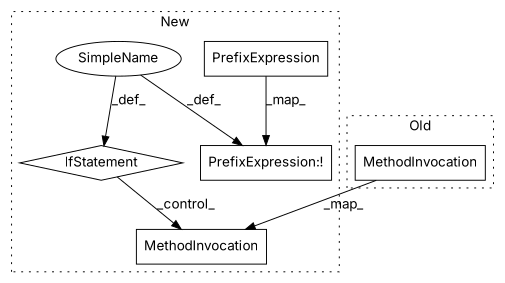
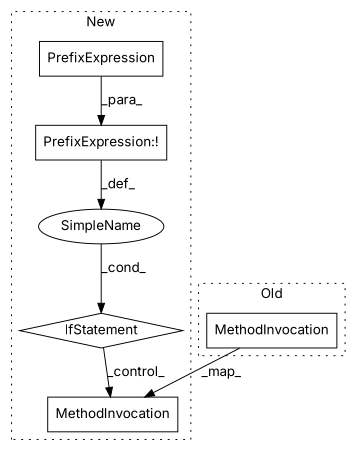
  digraph {
    fontname=Inter
    node [a=32 fontname=Inter l=14 shape=box]
    edge [fontname=Inter]
    n1 [a=22 l=5 label=PrefixExpression s=2327]
    n2 [a=25 l="4,2" label=IfStatement s="2322,2332" shape=diamond]
    n3 [label=MethodInvocation s=2352]
    n4 [a=42 label=SimpleName shape=ellipse l=""]
    n5 [a=38 l=1 label="PrefixExpression:!" s=2326]
    n6 [label=MethodInvocation s=2298]
    subgraph cluster_1 {
      label=New
      style=dotted
      n1
      n2
      n3
      n4
      n5
    }
    subgraph cluster_2 {
      label=Old
      style=dotted
      n6
    }
-   n1 -> n5 [label=_map_]
+   n1 -> n5 [label=_para_]
    n2 -> n3 [label=_control_]
-   n4 -> n2 [label=_def_]
-   n4 -> n5 [label=_def_]
+   n4 -> n2 [label=_cond_]
+   n5 -> n4 [label=_def_]
    n6 -> n3 [label=_map_]
  }
